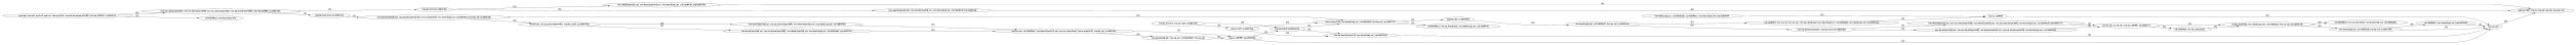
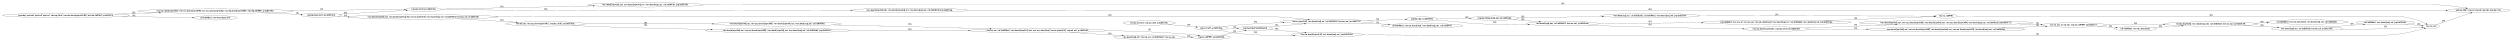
  digraph {
    fontname=Roboto
    rankdir=LR
    node [fontname=Roboto]
    edge [fontname=Roboto]
    n1 [label="'push ebp', 'push ebx', 'push edi', 'push esi', 'sub esp, 0xfdc', 'mov ebx, dword [esp+0x1000]', 'test ebx, 0xfffffeff', 'je 0x8051576', "]
    n2 [label="'mov edx, dword [esp+0xffc]', 'mov ecx, dword [esp+0xff8]', 'mov eax, dword [esp+0xff4]', 'mov ebp, dword [esp+0xff0]', 'cmp ebp, 0xffffff9c', 'je 0x805159c', "]
    n3 [label="'call 0x8049bc0', 'mov dword [eax], 0x16', "]
    n4 [label="'cmp ebx, 0x100', 'jne 0x80511b6',"]
    n5 [label="'cmp byte [eax], 0x2f', 'jne 0x80515c8', "]
    n6 [label="'mov dword [esp+0x8], edx', 'mov dword [esp+0x4], ecx', 'mov dword [esp], eax', 'call 0x80497b0', 'jmp 0x805156b', "]
    n7 [label="'mov dword [esp+0x8], edx', 'mov dword [esp+0x4], ecx', 'mov dword [esp], eax', 'call 0x8049cd0', 'jmp 0x805156b', "]
    n8 [label="'mov dword [esp+0x8], eax', 'mov dword [esp+0x4], ebp', 'lea eax, [esp+0x18]', 'mov dword [esp], eax', 'call 0x8059150', 'test eax, eax', 'je 0x805165e', "]
    n9 [label="'mov esi, 0xffffffff', "]
    n10 [label="'mov eax, call',"]
    n11 [label="'add esp, 0xfdc', 'pop esi', 'pop edi', 'pop ebx', 'pop ebp', 'retn', "]
    n12 [label="'lea esi, [esp+0x18]', 'mov dword [esp], esi', 'call 0x8056350', 'test eax, eax', 'jne 0x8051757', "]
    n13 [label="'mov edi, eax', 'mov eax, dword [esp+0xffc]', 'cmp ebx, 0x100', 'jne 0x805160a', "]
    n14 [label="'call 0x8049bc0', 'mov eax, dword [eax]', 'mov dword [esp], eax', 'call 0x80541f0', "]
    n15 [label="'pop ebp, ebp', 'js 0x8051694',"]
    n16 [label="'mov dword [esp+0x8], eax', 'mov eax, dword [esp+0xff8]', 'mov dword [esp+0x4], eax', 'mov dword [esp], edi', 'call 0x80497b0', "]
    n17 [label="'mov dword [esp+0x8], eax', 'mov eax, dword [esp+0xff8]', 'mov dword [esp+0x4], eax', 'mov dword [esp], edi', 'call 0x8049cd0', 'jmp 0x8051621', "]
    n18 [label="'mov dword [esp], ebp', 'call 0x8049d10', 'test eax, eax', 'je 0x80516ba', "]
+   n19 [label="'cmp dword [esp+0x18], ebp', 'jne 0x8051694', "]
    n20 [label="'mov esi, eax', 'call 0x8049bc0', 'mov dword [esp+0x14], eax', 'mov ecx, dword [eax]', 'lea eax, [esp+0x18]', 'cmp edi, eax', 'je 0x8051642', "]
    n21 [label="'mov eax, dword [esp+0xffc]', 'cmp ebx, 0x100', 'jne 0x80516e9', "]
    n22 [label="'call 0x8049bc0', 'mov ecx, esi', 'mov esi, eax', 'mov edi, dword [eax]', 'mov dword [esp], ecx', 'call 0x80563d0', 'mov dword [esi], edi', 'jmp 0x8051564', "]
    n23 [label="'mov dword [esp], esi', 'call 0x80563d0', 'call 0x8049bc0', 'mov dword [eax], 0x9', 'jmp 0x8051564', "]
    n24 [label="'cmp esi, 0xffffffff', 'jne 0x8051569', "]
    n25 [label="'mov dword [esp], edi', 'mov edi, ecx', 'call 0x8051be0', 'mov ecx, edi', "]
    n26 [label="'mov dword [esp+0x8], eax', 'mov eax, dword [esp+0xff8]', 'mov dword [esp+0x4], eax', 'mov eax, dword [esp+0xff4]', 'mov dword [esp], eax', 'call 0x80497b0', "]
    n27 [label="'mov dword [esp+0x8], eax', 'mov eax, dword [esp+0xff8]', 'mov dword [esp+0x4], eax', 'mov eax, dword [esp+0xff4]', 'mov dword [esp], eax', 'call 0x8049cd0', 'jmp 0x8051707', "]
    n28 [label="'jmp dword [eax*4+0x805ea18]', "]
    n29 [label="'mov esi, eax', 'xor edi, edi', 'cmp eax, 0xffffffff', 'jne 0x8051717', "]
    n30 [label="'lea eax, [ecx-0x1]', 'cmp eax, 0x25', 'ja 0x8051743', "]
    n31 [label="'cmp ecx, 0x5f', 'je 0x805165e', "]
    n32 [label="'mov eax, dword [esp+0x14]', 'mov dword [eax], ecx', 'jmp 0x8051569', "]
    n33 [label="'lea ebx, [esp+0x18]', 'mov dword [esp], ebx', 'call 0x80563a0', 'test eax, eax', 'jne 0x8051769', "]
    n34 [label="'call 0x8049bc0', 'mov edi, dword [eax]', "]
    n35 [label="'call 0x8049bc0', 'mov eax, dword [eax]', 'mov dword [esp], eax', 'call 0x8054230', "]
    n36 [label="'mov dword [esp], ebx', 'call 0x80563d0', 'test edi, edi', 'je 0x8051569', "]
    n37 [label="'call 0x8049bc0', 'mov dword [eax], edi', 'jmp 0x8051569', "]
    n1 -> n2 [label=CFG]
    n1 -> n3 [label=CFG]
    n2 -> n4 [label=CFG]
    n2 -> n5 [label=CFG]
    n4 -> n6 [label=CFG]
    n4 -> n7 [label=CFG]
+   n5 -> n4 [label=CFG]
    n5 -> n8 [label=CFG]
    n6 -> n11 [label=CFG]
    n7 -> n11 [label=CFG]
    n8 -> n12 [label=CFG]
    n8 -> n13 [label=CFG]
    n9 -> n10 [label=CFG]
    n10 -> n11 [label=CFG]
    n12 -> n14 [label=CFG]
    n12 -> n15 [label=CFG]
    n13 -> n16 [label=CFG]
    n13 -> n17 [label=CFG]
    n15 -> n18 [label=CFG]
+   n15 -> n19 [label=CFG]
    n16 -> n20 [label=CFG]
    n17 -> n20 [label=CFG]
    n18 -> n21 [label=CFG]
    n18 -> n22 [label=CFG]
+   n19 -> n18 [label=CFG]
+   n19 -> n23 [label=CFG]
    n20 -> n24 [label=CFG]
    n20 -> n25 [label=CFG]
    n21 -> n26 [label=CFG]
    n21 -> n27 [label=CFG]
    n22 -> n9 [label=CFG]
    n23 -> n9 [label=CFG]
-   n24 -> n10 [label=CFG]
    n24 -> n28 [label=CFG]
    n25 -> n24 [label=CFG]
    n26 -> n29 [label=CFG]
    n27 -> n29 [label=CFG]
    n28 -> n12 [label=CFG]
    n28 -> n32 [label=CFG]
    n29 -> n33 [label=CFG]
    n29 -> n34 [label=CFG]
-   n30 -> n28 [label=CFG]
+   n31 -> n28 [label=CFG]
    n30 -> n31 [label=CFG]
    n31 -> n12 [label=CFG]
    n31 -> n32 [label=CFG]
    n32 -> n10 [label=CFG]
    n33 -> n35 [label=CFG]
    n33 -> n36 [label=CFG]
    n34 -> n33 [label=CFG]
    n36 -> n10 [label=CFG]
    n36 -> n37 [label=CFG]
    n37 -> n10 [label=CFG]
  }
